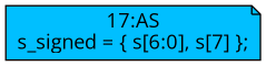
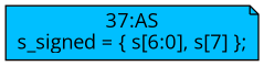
  strict digraph {
    fontname="Open Sans"
-   n1 [ast="<pyverilog.vparser.ast.Assign object at 0x7f932ea8c050>" def_var="['s_signed']" fillcolor=deepskyblue label="17:AS\ns_signed = { s[6:0], s[7] };" statements="[]" style=filled typ=Assign use_var="['s', 's']" shape=note fontname="Open Sans"]
+   n1 [ast="<pyverilog.vparser.ast.Assign object at 0x7f932ea8c050>" def_var="['s_signed']" fillcolor=deepskyblue label="37:AS\ns_signed = { s[6:0], s[7] };" statements="[]" style=filled typ=Assign use_var="['s', 's']" shape=note fontname="Open Sans"]
  }
